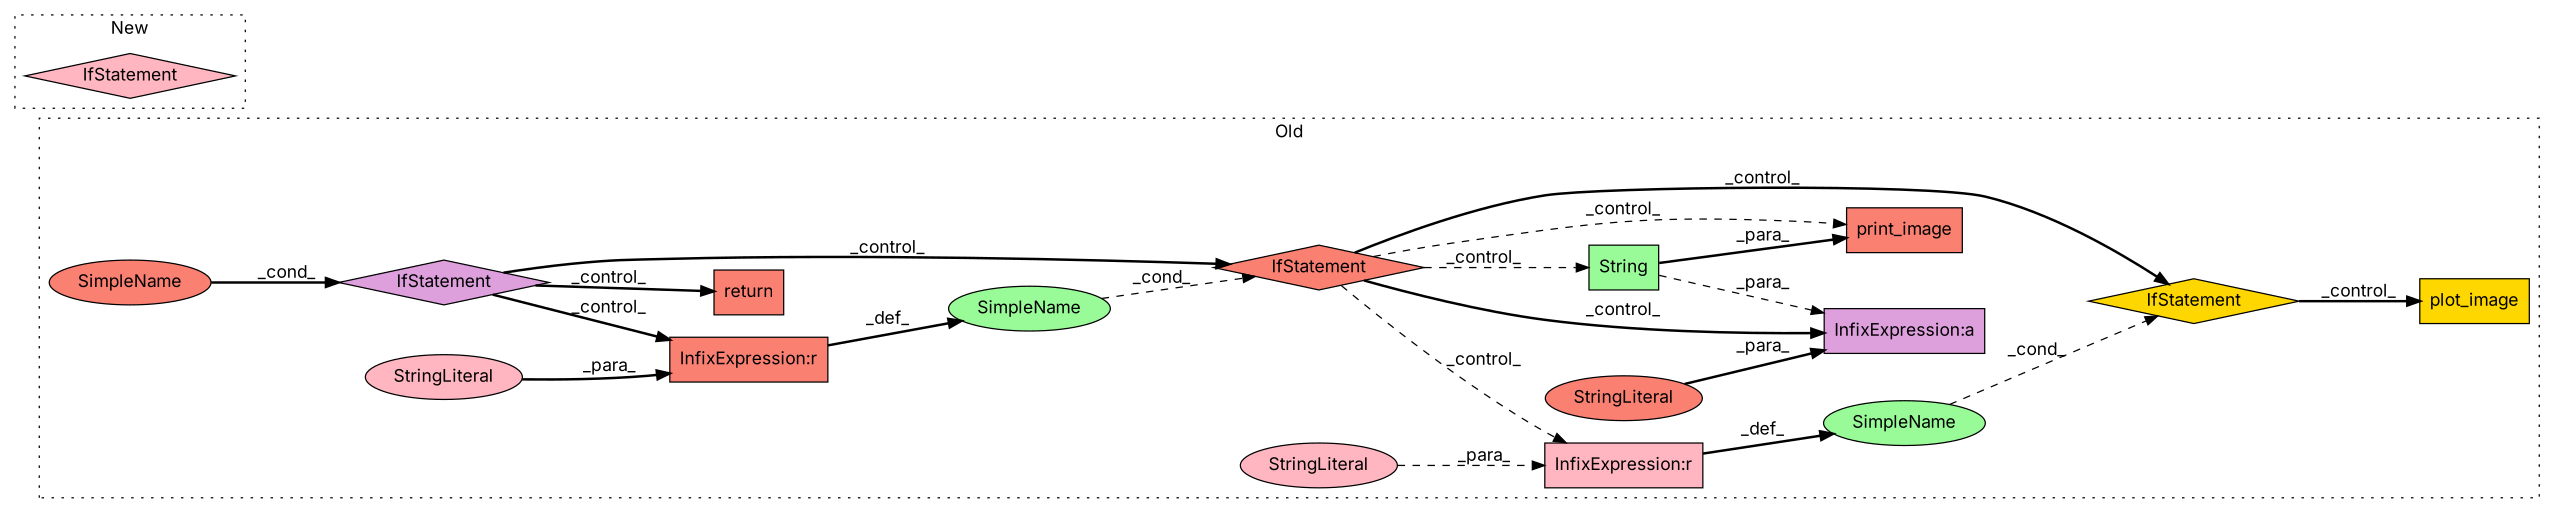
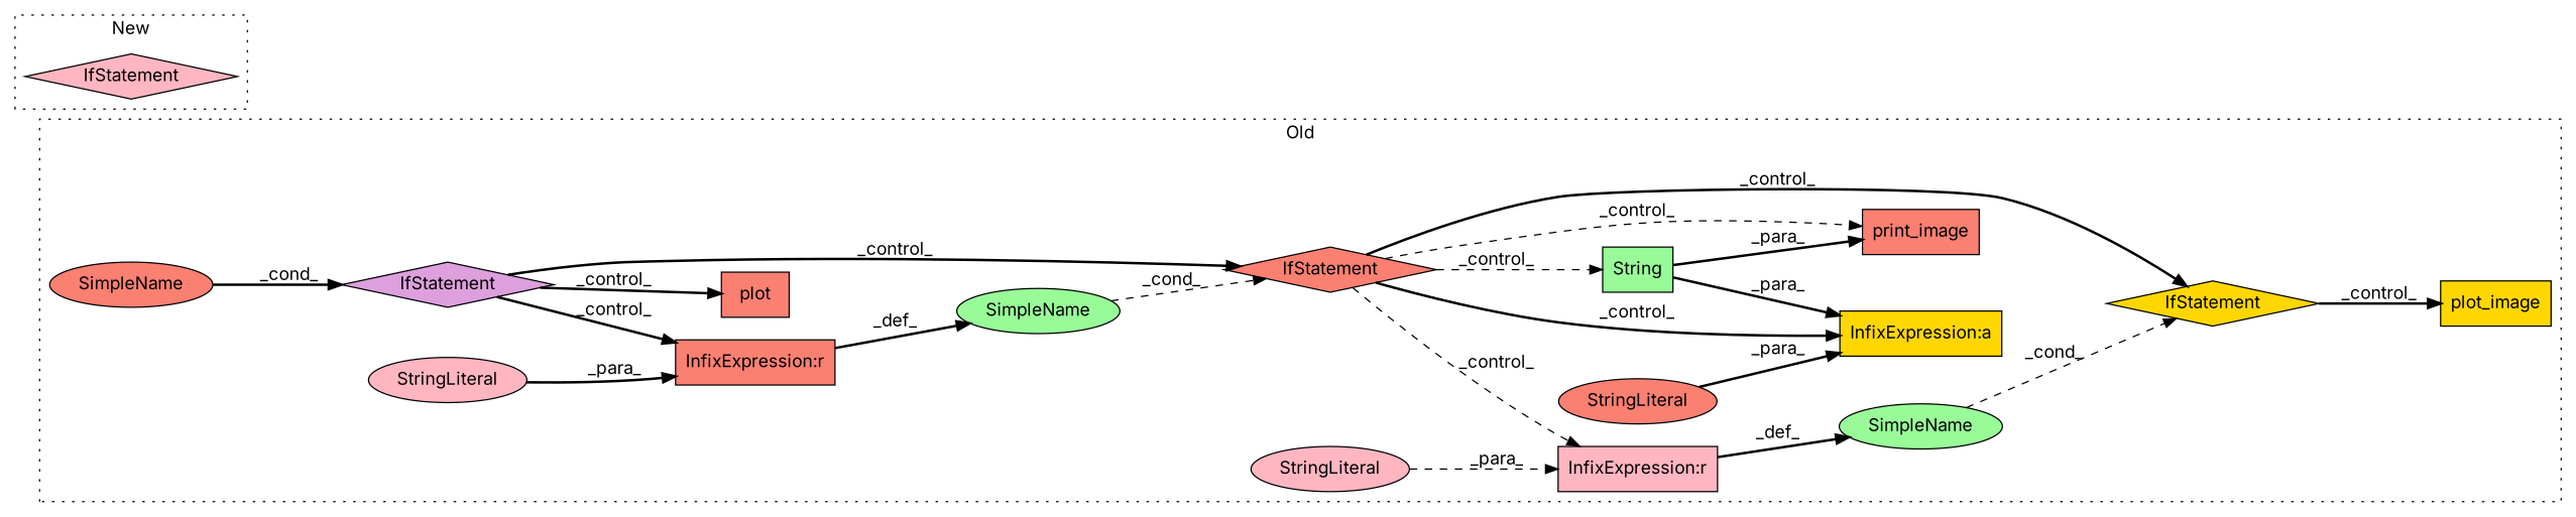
  digraph {
    fontname=Inter
    rankdir=LR
    node [a=25 fillcolor=salmon fontname=Inter shape=box style=filled]
    edge [fontname=Inter style=bold]
    n1 [a=32 l="12,1" label=print_image s="410,455"]
    n2 [a=32 fillcolor=palegreen l="7,1" label=String s="424,437"]
    n3 [fillcolor=plum l="4,2" label=IfStatement s="350,368" shape=diamond]
-   n4 [a=27 fillcolor=plum l=3 label="InfixExpression:a" s=438]
+   n4 [a=27 fillcolor=gold l=3 label="InfixExpression:a" s=438]
    n5 [a=42 label=SimpleName shape=ellipse]
    n6 [a=45 l=14 label=StringLiteral s=441 shape=ellipse]
    n7 [fillcolor=gold l="4,2" label=IfStatement s="478,497" shape=diamond]
    n8 [a=42 fillcolor=palegreen label=SimpleName shape=ellipse]
    n9 [a=32 fillcolor=gold l="11,1" label=plot_image s="509,528"]
    n10 [l="4,2" label=IfStatement s="378,398" shape=diamond]
    n11 [a=42 fillcolor=palegreen label=SimpleName shape=ellipse]
    n12 [a=27 l=4 label="InfixExpression:r" s=387]
    n13 [a=45 fillcolor=lightpink l=7 label=StringLiteral s=391 shape=ellipse]
    n14 [a=27 fillcolor=lightpink l=4 label="InfixExpression:r" s=487]
    n15 [a=45 fillcolor=lightpink l=6 label=StringLiteral s=491 shape=ellipse]
-   n16 [a=41 l=14 label=return s=1050]
+   n16 [a=41 l=14 label=plot s=1050]
    n17 [fillcolor=lightpink l="8,2" label=IfStatement s="367,395" shape=diamond]
    subgraph cluster_1 {
      label=Old
      style=dotted
      n1
      n2
      n3
      n4
      n5
      n6
      n7
      n8
      n9
      n10
      n11
      n12
      n13
      n14
      n15
      n16
    }
    subgraph cluster_2 {
      label=New
      style=dotted
      n17
    }
    n2 -> n1 [label=_para_]
-   n2 -> n4 [label=_para_ style=dashed]
+   n2 -> n4 [label=_para_]
    n3 -> n10 [label=_control_]
    n3 -> n12 [label=_control_]
    n3 -> n16 [label=_control_]
    n5 -> n3 [label=_cond_]
    n6 -> n4 [label=_para_]
    n7 -> n9 [label=_control_]
    n8 -> n7 [label=_cond_ style=dashed]
    n10 -> n1 [label=_control_ style=dashed]
    n10 -> n2 [label=_control_ style=dashed]
    n10 -> n4 [label=_control_]
    n10 -> n7 [label=_control_]
    n10 -> n14 [label=_control_ style=dashed]
    n11 -> n10 [label=_cond_ style=dashed]
    n12 -> n11 [label=_def_]
    n13 -> n12 [label=_para_]
    n14 -> n8 [label=_def_]
    n15 -> n14 [label=_para_ style=dashed]
  }
